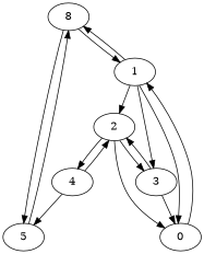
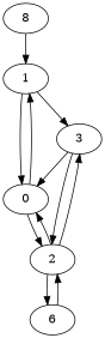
  digraph {
    n1 [label=8]
-   n2 [label=5]
    n3 [label=1]
    n4 [label=3]
    n5 [label=0]
-   n6 [label=4]
+   n6 [label=6]
    n7 [label=2]
-   n1 -> n2
    n1 -> n3
-   n2 -> n1
-   n3 -> n1
    n3 -> n4
    n3 -> n5
    n4 -> n5
    n4 -> n7
    n5 -> n3
-   n3 -> n7
-   n6 -> n2
+   n5 -> n7
    n6 -> n7
    n7 -> n4
    n7 -> n5
    n7 -> n6
  }
